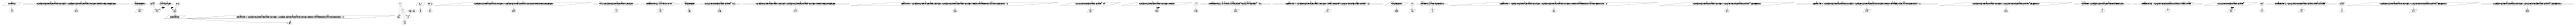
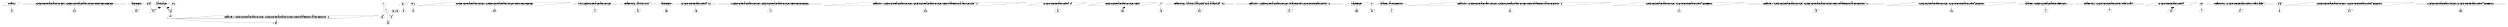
  digraph {
    node [shape=ellipse]
    n1 [label="isMutable r37" shape=parallelogram]
    n2 [label="$i4"]
    n3 [label="<org.eclipse.osgi.internal.permadmin.SecurityRow: org.eclipse.osgi.internal.permadmin.SecurityRow$Decision DECISION_ABSTAIN>"]
    n4 [label="$r12"]
    n5 [label="@caughtexception"]
    n6 [label="$r34" shape=parallelogram]
    n7 [label="r37[i3]"]
    n8 [label="$r40" shape=parallelogram]
-   n9 [label=condpermadmin shape=parallelogram]
+   n9 [label=null shape=parallelogram]
    n10 [label=r39]
    n11 [label=r38]
    n12 [label=0]
    n13 [label="$z6"]
    n14 [label=1]
    n15 [label=i3]
    n16 [label=z5]
    n17 [label="$z3"]
    n18 [label="$i0 | 8"]
    n19 [label="$i1"]
    n20 [label="<org.eclipse.osgi.internal.permadmin.SecurityRow: org.eclipse.osgi.internal.permadmin.SecurityRow$Decision DECISION_ABSTAIN>" shape=parallelogram]
    n21 [label="$r29"]
    n22 [label="@this: org.eclipse.osgi.internal.permadmin.SecurityRow"]
    n23 [label=r0 shape=parallelogram]
    n24 [label="interfaceinvoke r38.<java.util.List: int size()>()"]
    n25 [label="$i2" shape=parallelogram]
    n26 [label="@caughtexception"]
    n27 [label="$r33"]
    n28 [label="(org.osgi.service.condpermadmin.Condition[]) $r22"]
    n29 [label="$r23"]
    n30 [label="<org.eclipse.osgi.internal.permadmin.SecurityRow: org.eclipse.osgi.internal.permadmin.SecurityRow$Decision DECISION_ABSTAIN>"]
    n31 [label="$r14"]
    n32 [label="specialinvoke r0.<org.eclipse.osgi.internal.permadmin.SecurityRow: org.eclipse.osgi.internal.permadmin.SecurityRow$Decision evaluatePermission(java.security.Permission)>(r2)" shape=parallelogram]
    n33 [label="$r28"]
    n34 [label="(org.osgi.service.condpermadmin.Condition[]) $r9" shape=parallelogram]
    n35 [label=r32 shape=parallelogram]
    n36 [label="org.eclipse.osgi.internal.permadmin.SecurityRow$Decision" shape=parallelogram]
    n37 [label="$r20"]
    n38 [label="$z3 & $z6"]
    n39 [label="specialinvoke r0.<org.eclipse.osgi.internal.permadmin.SecurityRow: org.eclipse.osgi.internal.permadmin.SecurityRow$Decision evaluatePermission(java.security.Permission)>(r2)" shape=parallelogram]
    n40 [label="$r15"]
    n41 [label=r4 shape=parallelogram]
    n42 [label="interfaceinvoke r38.<java.util.List: java.lang.Object[] toArray(java.lang.Object[])>($r21)"]
    n43 [label="$r22" shape=parallelogram]
    n44 [label="specialinvoke r0.<org.eclipse.osgi.internal.permadmin.SecurityRow: boolean isPostponed(org.osgi.service.condpermadmin.Condition)>(r3)"]
    n45 [label="$z1" shape=parallelogram]
    n46 [label="java.util.ArrayList"]
    n47 [label="$r13"]
    n48 [label="@caughtexception" shape=parallelogram]
    n49 [label="$r35"]
    n50 [label="$r7"]
    n51 [label=r36 shape=parallelogram]
    n52 [label="@parameter1: java.security.Permission"]
    n53 [label=r2 shape=parallelogram]
    n54 [label="specialinvoke r0.<org.eclipse.osgi.internal.permadmin.SecurityRow: org.eclipse.osgi.internal.permadmin.SecurityRow$Decision evaluatePermission(java.security.Permission)>(r2)" shape=parallelogram]
    n55 [label="$r6"]
    n56 [label="<org.eclipse.osgi.internal.permadmin.SecurityRow: org.osgi.service.condpermadmin.Condition[] SATISFIED_LIST>" shape=parallelogram]
    n57 [label="$r11"]
    n58 [label="specialinvoke r0.<org.eclipse.osgi.internal.permadmin.SecurityRow: org.eclipse.osgi.internal.permadmin.SecurityRow$Decision evaluatePermission(java.security.Permission)>(r2)"]
    n59 [label="$r19" shape=parallelogram]
    n60 [label="<org.eclipse.osgi.internal.permadmin.SecurityRow: org.osgi.service.condpermadmin.Condition[] ABSTAIN_LIST>" shape=parallelogram]
    n61 [label="$r16"]
    n62 [label="@parameter0: org.eclipse.osgi.internal.permadmin.BundlePermissions"]
    n63 [label=r1 shape=parallelogram]
    n64 [label="interfaceinvoke r3.<org.osgi.service.condpermadmin.Condition: boolean isMutable()>()"]
    n65 [label=z4 shape=parallelogram]
    n66 [label="i3 + 1" shape=parallelogram]
    n67 [label="org.osgi.service.condpermadmin.Condition[]" shape=parallelogram]
    n68 [label="$r21" shape=parallelogram]
    n69 [label="$r24"]
    n70 [label=r41]
    n71 [label="interfaceinvoke r3.<org.osgi.service.condpermadmin.Condition: boolean isSatisfied()>()"]
    n72 [label="$z4" shape=parallelogram]
    n73 [label="r37[i3]"]
    n74 [label=r3]
    n75 [label="<org.eclipse.osgi.internal.permadmin.SecurityRow: org.osgi.service.condpermadmin.Condition[] ABSTAIN_LIST>" shape=parallelogram]
    n76 [label="$r10" shape=parallelogram]
    n77 [label="<org.eclipse.osgi.internal.permadmin.SecurityRow: org.osgi.service.condpermadmin.Condition[] SATISFIED_LIST>"]
    n78 [label="$r25"]
    n1 -> n2
    n3 -> n4
    n5 -> n6
    n7 -> n8
    n9 -> n10
    n11 -> n9
    n12 -> n13
    n12 -> n14
    n14 -> n13
    n14 -> n16
    n14 -> n17
    n16 -> n17
    n18 -> n19
    n20 -> n21
    n22 -> n23
    n24 -> n25
    n26 -> n27
    n28 -> n29
    n30 -> n31
    n32 -> n33
    n34 -> n35
    n36 -> n37 [label=type]
    n38 -> n16
    n39 -> n10
    n41 -> n40
    n42 -> n43
    n44 -> n45
    n46 -> n8 [label=type]
    n46 -> n11 [label=type]
    n47 -> n11
    n48 -> n49
    n50 -> n51
    n52 -> n53
    n54 -> n55
    n56 -> n57
    n58 -> n59
    n60 -> n61
    n62 -> n63
    n64 -> n65
    n66 -> n15
    n67 -> n68 [label=type]
    n69 -> n70
    n71 -> n72
    n73 -> n74
    n75 -> n76
    n77 -> n78
  }
